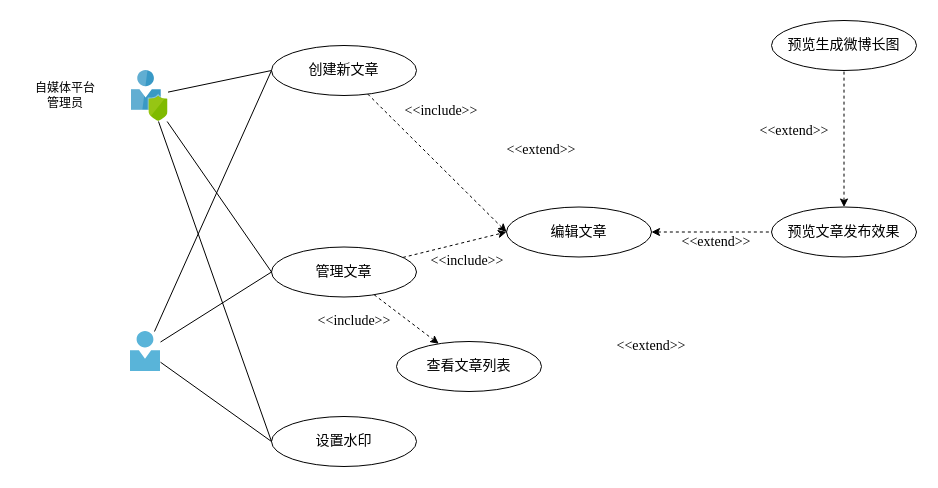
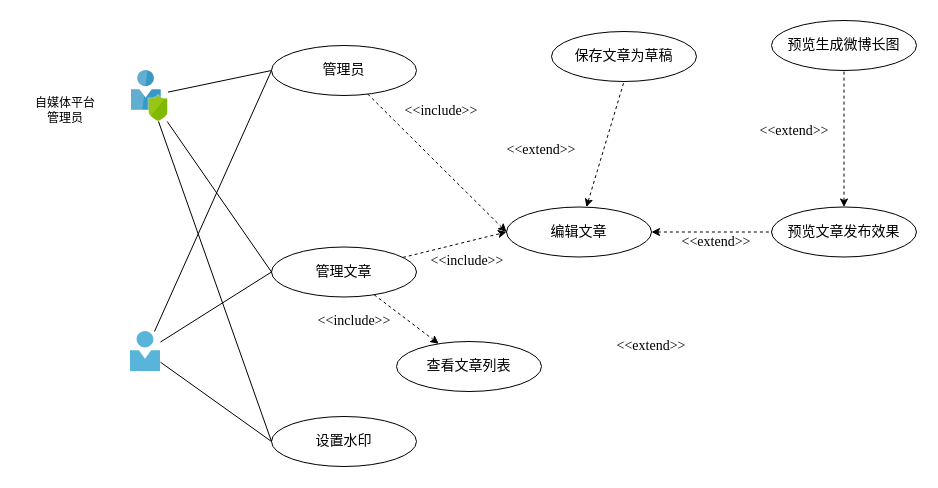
  <mxCell id="0" />
  <mxCell id="1" parent="0" />
  <mxCell id="2" style="rounded=0;orthogonalLoop=1;jettySize=auto;html=1;endArrow=none;endFill=0;entryX=0;entryY=0.5;entryDx=0;entryDy=0;fontFamily=SF Mono;" parent="1" source="3" target="6" edge="1"><mxGeometry relative="1" as="geometry" /></mxCell>
  <mxCell id="3" value="" style="aspect=fixed;html=1;points=[];align=center;image;fontSize=12;image=img/lib/mscae/User_Privacy.svg;fontFamily=SF Mono;" parent="1" vertex="1"><mxGeometry x="130.5" y="70" width="37" height="51" as="geometry" /></mxCell>
- <mxCell id="4" value="自媒体平台&lt;br&gt;管理员" style="text;html=1;strokeColor=none;fillColor=none;align=center;verticalAlign=middle;whiteSpace=wrap;rounded=0;fontFamily=SF Mono;fontStyle=0" parent="1" vertex="1"><mxGeometry x="20" y="80" width="90" height="30" as="geometry" /></mxCell>
+ <mxCell id="4" value="自媒体平台&lt;br&gt;管理员" style="text;html=1;strokeColor=none;fillColor=none;align=center;verticalAlign=middle;whiteSpace=wrap;rounded=0;fontFamily=SF Mono;fontStyle=0" parent="1" vertex="1"><mxGeometry x="20" y="95" width="90" height="30" as="geometry" /></mxCell>
  <mxCell id="5" style="edgeStyle=none;rounded=0;orthogonalLoop=1;jettySize=auto;html=1;dashed=1;startArrow=none;startFill=0;endArrow=classic;endFill=1;fontFamily=SF Mono;entryX=0;entryY=0.5;entryDx=0;entryDy=0;" parent="1" source="6" target="22" edge="1"><mxGeometry relative="1" as="geometry" /></mxCell>
- <mxCell id="6" value="创建新文章" style="ellipse;whiteSpace=wrap;html=1;fontFamily=SF Mono;fontSize=14;" parent="1" vertex="1"><mxGeometry x="271" y="45" width="145" height="50" as="geometry" /></mxCell>
+ <mxCell id="6" value="管理员" style="ellipse;whiteSpace=wrap;html=1;fontFamily=SF Mono;fontSize=14;" parent="1" vertex="1"><mxGeometry x="271" y="45" width="145" height="50" as="geometry" /></mxCell>
  <mxCell id="7" value="" style="aspect=fixed;html=1;points=[];align=center;image;fontSize=12;image=img/lib/mscae/Person.svg;fontFamily=SF Mono;" parent="1" vertex="1"><mxGeometry x="130" y="331" width="30" height="40" as="geometry" /></mxCell>
  <mxCell id="8" style="edgeStyle=none;rounded=0;orthogonalLoop=1;jettySize=auto;html=1;entryX=0;entryY=0.5;entryDx=0;entryDy=0;dashed=1;startArrow=none;startFill=0;endArrow=classic;endFill=1;fontFamily=SF Mono;" parent="1" source="10" target="22" edge="1"><mxGeometry relative="1" as="geometry" /></mxCell>
  <mxCell id="9" value="" style="rounded=0;orthogonalLoop=1;jettySize=auto;html=1;dashed=1;" parent="1" source="10" target="11" edge="1"><mxGeometry relative="1" as="geometry" /></mxCell>
  <mxCell id="10" value="管理文章" style="ellipse;whiteSpace=wrap;html=1;fontFamily=SF Mono;fontSize=14;" parent="1" vertex="1"><mxGeometry x="271" y="246.5" width="145" height="50" as="geometry" /></mxCell>
  <mxCell id="11" value="查看文章列表" style="ellipse;whiteSpace=wrap;html=1;fontFamily=SF Mono;fontSize=14;" parent="1" vertex="1"><mxGeometry x="396" y="341" width="145" height="50" as="geometry" /></mxCell>
  <mxCell id="12" style="edgeStyle=none;rounded=0;orthogonalLoop=1;jettySize=auto;html=1;entryX=0;entryY=0.5;entryDx=0;entryDy=0;startArrow=none;startFill=0;endArrow=none;endFill=0;fontFamily=SF Mono;fontSize=14;" parent="1" source="7" target="6" edge="1"><mxGeometry relative="1" as="geometry"><mxPoint x="151" y="-81.931" as="sourcePoint" /><mxPoint x="281" y="-64" as="targetPoint" /></mxGeometry></mxCell>
  <mxCell id="13" style="edgeStyle=none;rounded=0;orthogonalLoop=1;jettySize=auto;html=1;entryX=0;entryY=0.5;entryDx=0;entryDy=0;startArrow=none;startFill=0;endArrow=none;endFill=0;fontFamily=SF Mono;fontSize=14;" parent="1" source="7" target="10" edge="1"><mxGeometry relative="1" as="geometry"><mxPoint x="151" y="-70.552" as="sourcePoint" /><mxPoint x="281" y="46" as="targetPoint" /></mxGeometry></mxCell>
  <mxCell id="14" style="rounded=0;orthogonalLoop=1;jettySize=auto;html=1;endArrow=none;endFill=0;entryX=0;entryY=0.5;entryDx=0;entryDy=0;fontFamily=SF Mono;" parent="1" source="3" target="10" edge="1"><mxGeometry relative="1" as="geometry"><mxPoint x="158.5" y="133.314" as="sourcePoint" /><mxPoint x="281" y="46" as="targetPoint" /></mxGeometry></mxCell>
  <mxCell id="15" value="" style="edgeStyle=none;rounded=0;orthogonalLoop=1;jettySize=auto;html=1;dashed=1;startArrow=classic;startFill=1;endArrow=none;endFill=0;fontFamily=SF Mono;" parent="1" source="22" target="18" edge="1"><mxGeometry relative="1" as="geometry" /></mxCell>
+ <mxCell id="16" value="保存文章为草稿" style="ellipse;whiteSpace=wrap;html=1;fontFamily=SF Mono;fontSize=14;" parent="1" vertex="1"><mxGeometry x="551" y="31" width="145" height="50" as="geometry" /></mxCell>
  <mxCell id="17" value="" style="rounded=0;orthogonalLoop=1;jettySize=auto;html=1;dashed=1;startArrow=classic;startFill=1;endArrow=none;endFill=0;fontFamily=SF Mono;" parent="1" source="18" target="19" edge="1"><mxGeometry relative="1" as="geometry" /></mxCell>
  <mxCell id="18" value="预览文章发布效果" style="ellipse;whiteSpace=wrap;html=1;fontFamily=SF Mono;fontSize=14;" parent="1" vertex="1"><mxGeometry x="771" y="206.5" width="145" height="50" as="geometry" /></mxCell>
  <mxCell id="19" value="预览生成微博长图" style="ellipse;whiteSpace=wrap;html=1;fontFamily=SF Mono;fontSize=14;" parent="1" vertex="1"><mxGeometry x="771" y="20" width="145" height="50" as="geometry" /></mxCell>
  <mxCell id="20" value="&amp;lt;&amp;lt;include&amp;gt;&amp;gt;" style="text;html=1;strokeColor=none;fillColor=none;align=center;verticalAlign=middle;whiteSpace=wrap;rounded=0;fontFamily=SF Mono;fontSize=14;rotation=0;" parent="1" vertex="1"><mxGeometry x="391" y="101" width="100" height="20" as="geometry" /></mxCell>
+ <mxCell id="21" style="edgeStyle=none;rounded=0;orthogonalLoop=1;jettySize=auto;html=1;entryX=0.5;entryY=1;entryDx=0;entryDy=0;startArrow=classic;startFill=1;endArrow=none;endFill=0;dashed=1;" parent="1" source="22" target="16" edge="1"><mxGeometry relative="1" as="geometry" /></mxCell>
  <mxCell id="22" value="编辑文章" style="ellipse;whiteSpace=wrap;html=1;fontFamily=SF Mono;fontSize=14;" parent="1" vertex="1"><mxGeometry x="506" y="206.5" width="145" height="50" as="geometry" /></mxCell>
  <mxCell id="23" value="&amp;lt;&amp;lt;extend&amp;gt;&amp;gt;" style="text;html=1;strokeColor=none;fillColor=none;align=center;verticalAlign=middle;whiteSpace=wrap;rounded=0;fontFamily=SF Mono;fontSize=14;rotation=0;" parent="1" vertex="1"><mxGeometry x="601" y="336" width="100" height="20" as="geometry" /></mxCell>
  <mxCell id="24" value="&amp;lt;&amp;lt;include&amp;gt;&amp;gt;" style="text;html=1;strokeColor=none;fillColor=none;align=center;verticalAlign=middle;whiteSpace=wrap;rounded=0;fontFamily=SF Mono;fontSize=14;rotation=0;" parent="1" vertex="1"><mxGeometry x="414" y="251" width="106" height="20" as="geometry" /></mxCell>
  <mxCell id="25" value="&amp;lt;&amp;lt;extend&amp;gt;&amp;gt;" style="text;html=1;strokeColor=none;fillColor=none;align=center;verticalAlign=middle;whiteSpace=wrap;rounded=0;fontFamily=SF Mono;fontSize=14;rotation=0;" parent="1" vertex="1"><mxGeometry x="743.5" y="121" width="100" height="20" as="geometry" /></mxCell>
  <mxCell id="26" value="&amp;lt;&amp;lt;extend&amp;gt;&amp;gt;" style="text;html=1;strokeColor=none;fillColor=none;align=center;verticalAlign=middle;whiteSpace=wrap;rounded=0;fontFamily=SF Mono;fontSize=14;rotation=0;" parent="1" vertex="1"><mxGeometry x="666" y="231.5" width="100" height="20" as="geometry" /></mxCell>
  <mxCell id="27" value="设置水印" style="ellipse;whiteSpace=wrap;html=1;fontFamily=SF Mono;fontSize=14;" parent="1" vertex="1"><mxGeometry x="271" y="416" width="145" height="50" as="geometry" /></mxCell>
  <mxCell id="28" style="rounded=0;orthogonalLoop=1;jettySize=auto;html=1;endArrow=none;endFill=0;entryX=0;entryY=0.5;entryDx=0;entryDy=0;fontFamily=SF Mono;" parent="1" source="3" target="27" edge="1"><mxGeometry relative="1" as="geometry"><mxPoint x="176.676" y="131" as="sourcePoint" /><mxPoint x="281" y="281.5" as="targetPoint" /></mxGeometry></mxCell>
  <mxCell id="29" style="edgeStyle=none;rounded=0;orthogonalLoop=1;jettySize=auto;html=1;startArrow=none;startFill=0;endArrow=none;endFill=0;fontFamily=SF Mono;fontSize=14;entryX=0;entryY=0.5;entryDx=0;entryDy=0;" parent="1" source="7" target="27" edge="1"><mxGeometry relative="1" as="geometry"><mxPoint x="171.5" y="245.88" as="sourcePoint" /><mxPoint x="261" y="401" as="targetPoint" /></mxGeometry></mxCell>
  <mxCell id="30" value="&amp;lt;&amp;lt;include&amp;gt;&amp;gt;" style="text;html=1;strokeColor=none;fillColor=none;align=center;verticalAlign=middle;whiteSpace=wrap;rounded=0;fontFamily=SF Mono;fontSize=14;rotation=0;" parent="1" vertex="1"><mxGeometry x="301" y="311" width="106" height="20" as="geometry" /></mxCell>
  <mxCell id="31" value="&amp;lt;&amp;lt;extend&amp;gt;&amp;gt;" style="text;html=1;strokeColor=none;fillColor=none;align=center;verticalAlign=middle;whiteSpace=wrap;rounded=0;fontFamily=SF Mono;fontSize=14;rotation=0;" parent="1" vertex="1"><mxGeometry x="491" y="140" width="100" height="20" as="geometry" /></mxCell>
